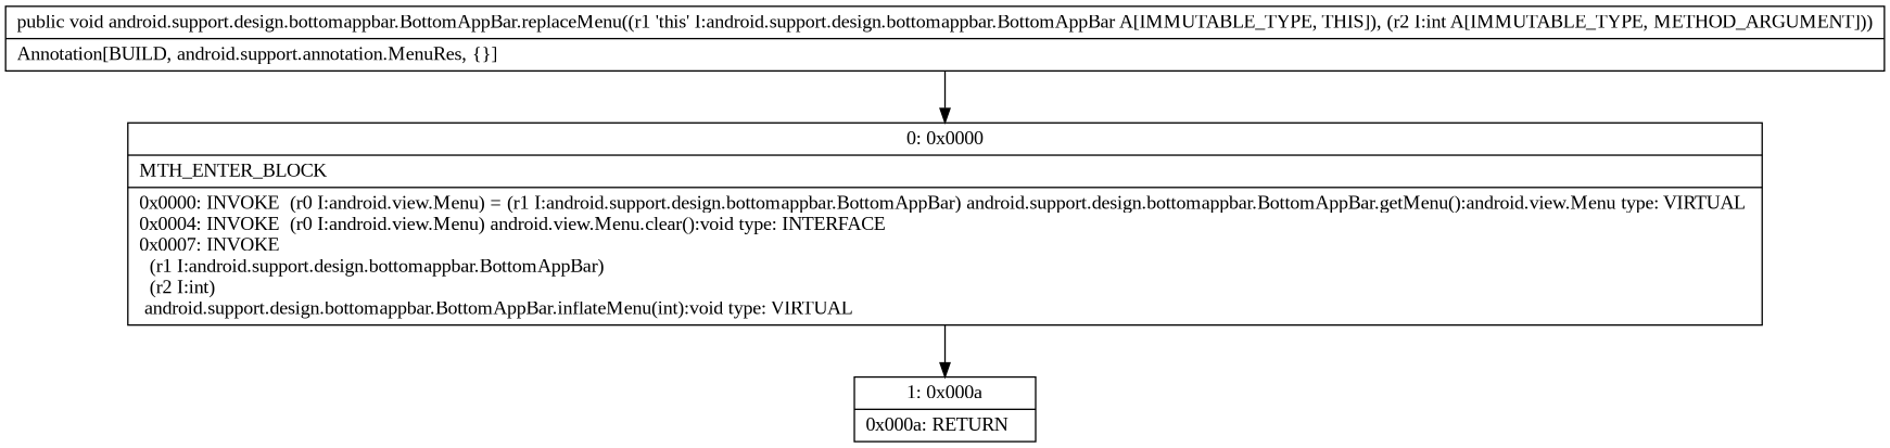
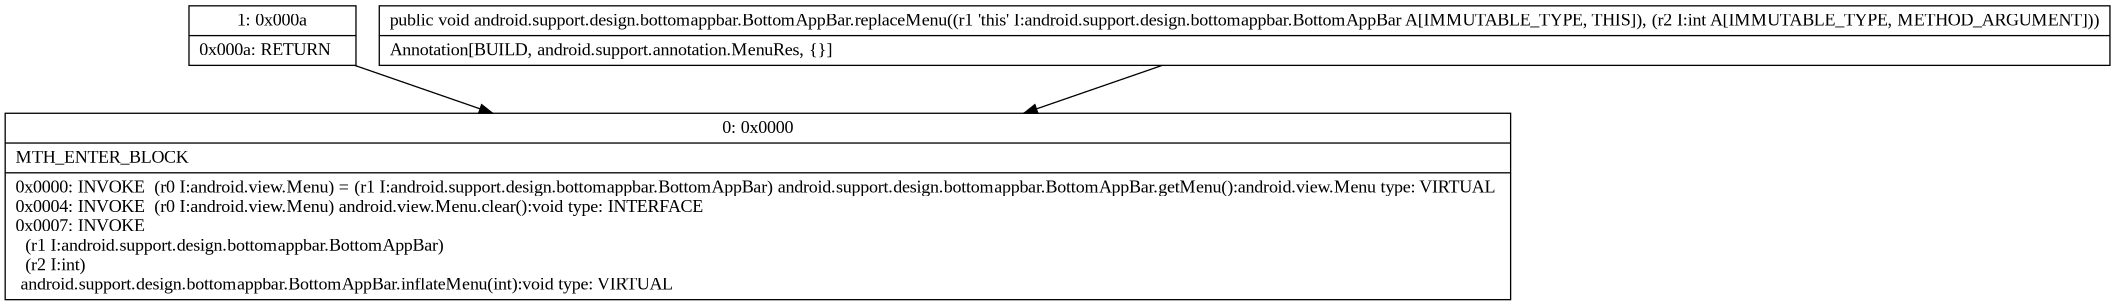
  digraph {
    fontname="Liberation Serif"
    node [shape=record fontname="Liberation Serif"]
    edge [fontname="Liberation Serif"]
    n1 [label="{0\:\ 0x0000|MTH_ENTER_BLOCK\l|0x0000: INVOKE  (r0 I:android.view.Menu) = (r1 I:android.support.design.bottomappbar.BottomAppBar) android.support.design.bottomappbar.BottomAppBar.getMenu():android.view.Menu type: VIRTUAL \l0x0004: INVOKE  (r0 I:android.view.Menu) android.view.Menu.clear():void type: INTERFACE \l0x0007: INVOKE  \l  (r1 I:android.support.design.bottomappbar.BottomAppBar)\l  (r2 I:int)\l android.support.design.bottomappbar.BottomAppBar.inflateMenu(int):void type: VIRTUAL \l}"]
    n2 [label="{1\:\ 0x000a|0x000a: RETURN   \l}"]
    n3 [label="{public void android.support.design.bottomappbar.BottomAppBar.replaceMenu((r1 'this' I:android.support.design.bottomappbar.BottomAppBar A[IMMUTABLE_TYPE, THIS]), (r2 I:int A[IMMUTABLE_TYPE, METHOD_ARGUMENT]))  | Annotation[BUILD, android.support.annotation.MenuRes, \{\}]\l}"]
-   n1 -> n2
+   n2 -> n1
    n3 -> n1
  }
